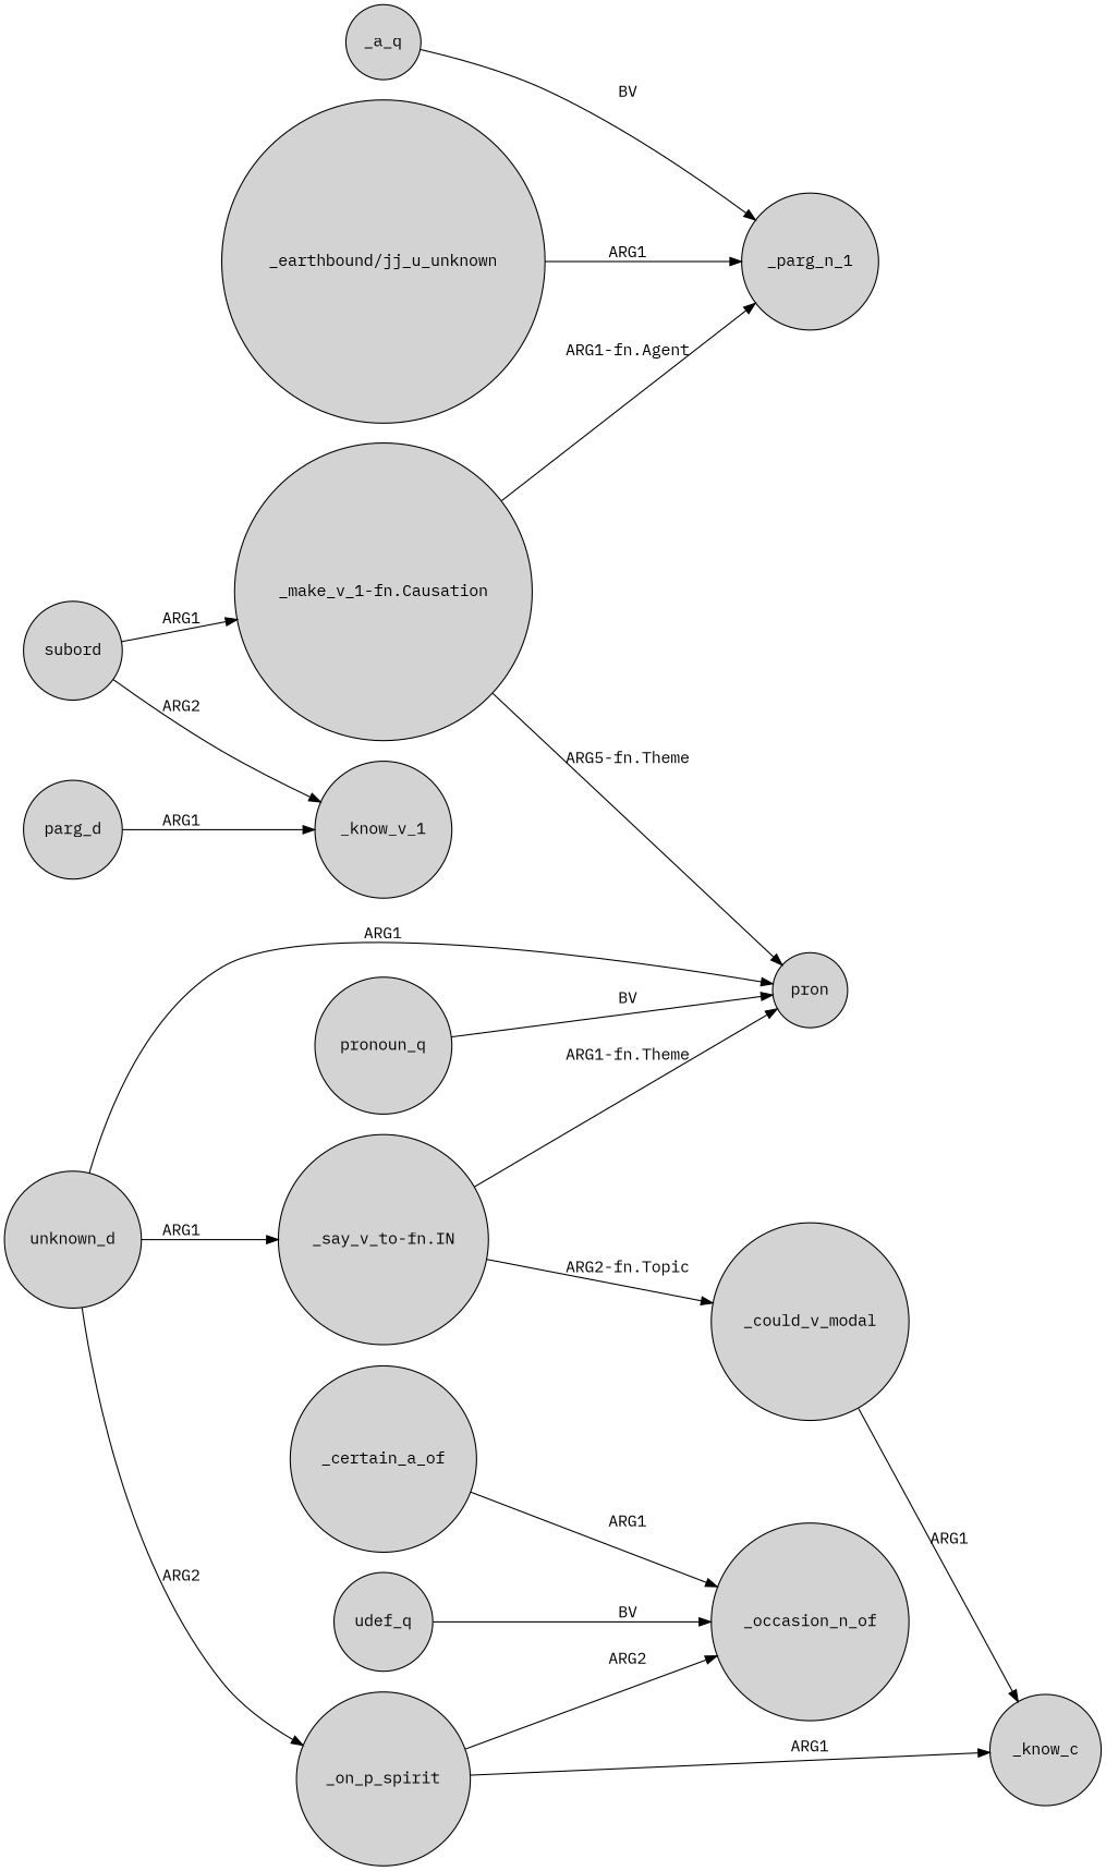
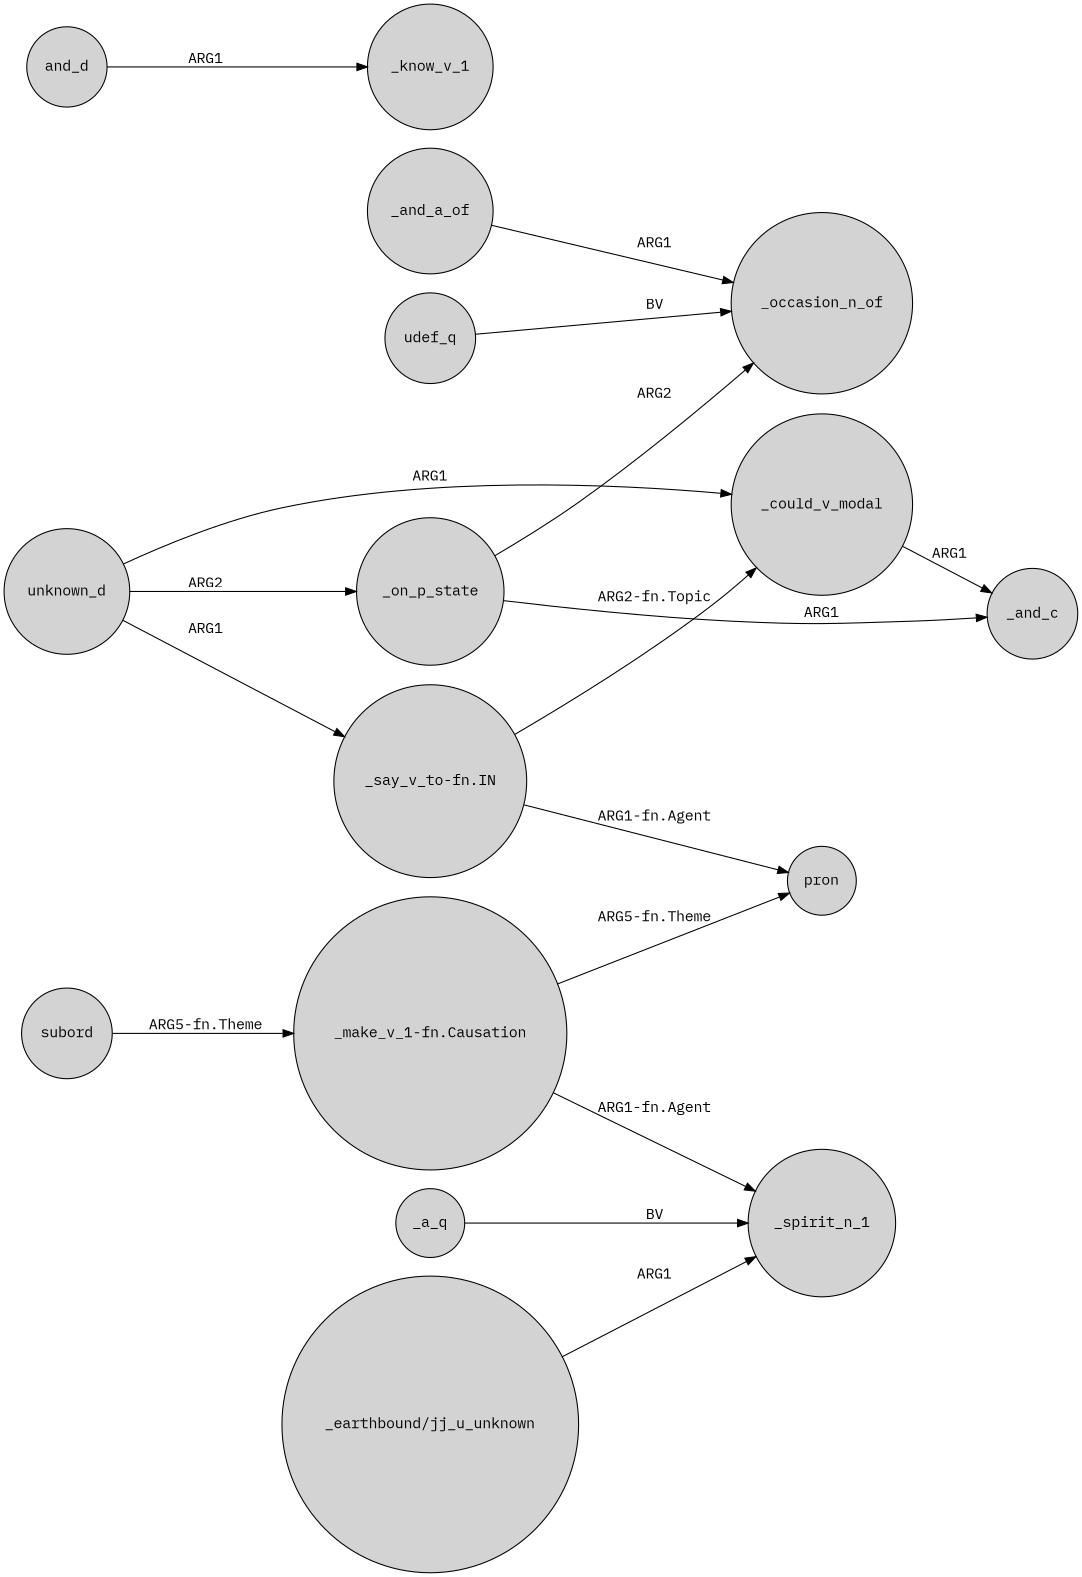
  digraph {
    fontname="IBM Plex Mono"
    rankdir=LR
    node [fontname="IBM Plex Mono" shape=circle style=filled]
    edge [fontname="IBM Plex Mono"]
    udef_q
    _occasion_n_of
    "_make_v_1-fn.Causation"
-   _spirit_n_1 [label=_parg_n_1]
+   _spirit_n_1
    pron
    subord
    _know_v_1
    n8 [label=unknown_d]
    _could_v_modal
-   _on_p_state [label=_on_p_spirit]
+   _on_p_state
    "_say_v_to-fn.IN"
-   _and_c [label=_know_c]
-   _certain_a_of
+   _and_c
+   _certain_a_of [label=_and_a_of]
    _a_q
    "_earthbound/jj_u_unknown"
-   parg_d
-   pronoun_q
+   parg_d [label=and_d]
    udef_q -> _occasion_n_of [label=BV]
    "_make_v_1-fn.Causation" -> _spirit_n_1 [label="ARG1-fn.Agent"]
    "_make_v_1-fn.Causation" -> pron [label="ARG5-fn.Theme"]
-   subord -> "_make_v_1-fn.Causation" [label=ARG1]
-   subord -> _know_v_1 [label=ARG2]
-   n8 -> pron [label=ARG1]
+   subord -> "_make_v_1-fn.Causation" [label="ARG5-fn.Theme"]
+   n8 -> _could_v_modal [label=ARG1]
    n8 -> _on_p_state [label=ARG2]
    n8 -> "_say_v_to-fn.IN" [label=ARG1]
    _could_v_modal -> _and_c [label=ARG1]
    _on_p_state -> _occasion_n_of [label=ARG2]
    _on_p_state -> _and_c [label=ARG1]
-   "_say_v_to-fn.IN" -> pron [label="ARG1-fn.Theme"]
+   "_say_v_to-fn.IN" -> pron [label="ARG1-fn.Agent"]
    "_say_v_to-fn.IN" -> _could_v_modal [label="ARG2-fn.Topic"]
    _certain_a_of -> _occasion_n_of [label=ARG1]
    _a_q -> _spirit_n_1 [label=BV]
    "_earthbound/jj_u_unknown" -> _spirit_n_1 [label=ARG1]
    parg_d -> _know_v_1 [label=ARG1]
-   pronoun_q -> pron [label=BV]
  }
